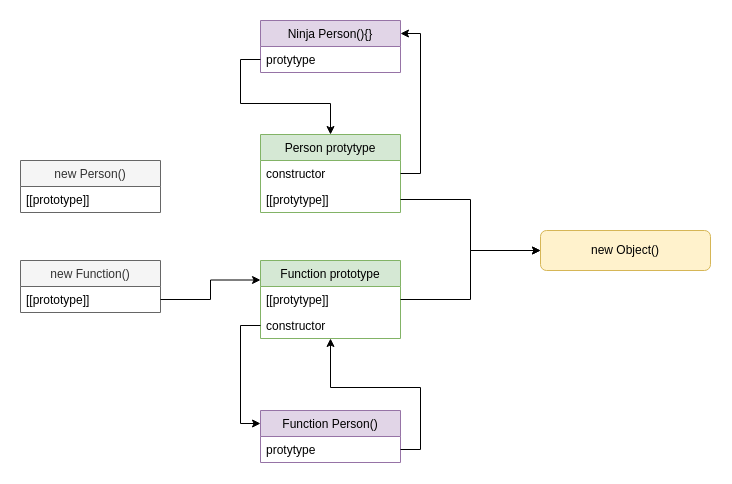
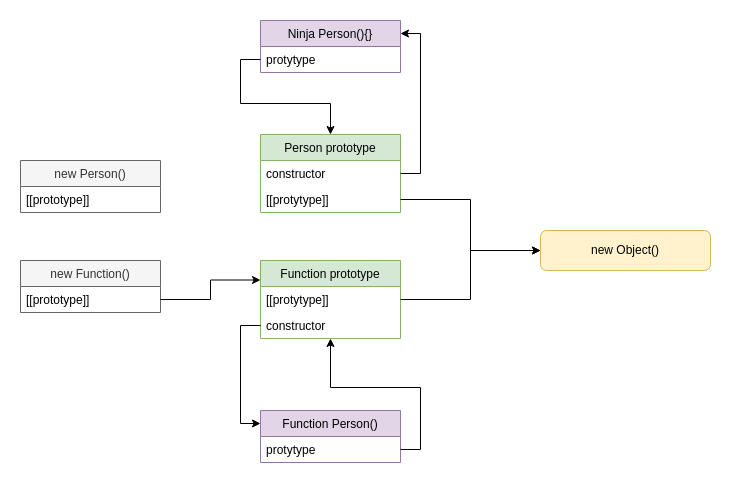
  <mxCell id="0" />
  <mxCell id="1" parent="0" />
  <mxCell id="2" value="new Object()" style="whiteSpace=wrap;html=1;fillColor=#fff2cc;strokeColor=#d6b656;rounded=1;" parent="1" vertex="1"><mxGeometry x="540" y="230" width="170" height="40" as="geometry" /></mxCell>
  <mxCell id="3" style="edgeStyle=orthogonalEdgeStyle;rounded=0;orthogonalLoop=1;jettySize=auto;html=1;exitX=0.5;exitY=0;exitDx=0;exitDy=0;" parent="1" source="4" edge="1"><mxGeometry relative="1" as="geometry"><mxPoint x="330" y="150" as="targetPoint" /></mxGeometry></mxCell>
- <mxCell id="4" value="Person protytype" style="swimlane;fontStyle=0;childLayout=stackLayout;horizontal=1;startSize=26;horizontalStack=0;resizeParent=1;resizeParentMax=0;resizeLast=0;collapsible=1;marginBottom=0;fillColor=#d5e8d4;strokeColor=#82b366;" parent="1" vertex="1"><mxGeometry x="260" y="134" width="140" height="78" as="geometry" /></mxCell>
+ <mxCell id="4" value="Person prototype" style="swimlane;fontStyle=0;childLayout=stackLayout;horizontal=1;startSize=26;horizontalStack=0;resizeParent=1;resizeParentMax=0;resizeLast=0;collapsible=1;marginBottom=0;fillColor=#d5e8d4;strokeColor=#82b366;" parent="1" vertex="1"><mxGeometry x="260" y="134" width="140" height="78" as="geometry" /></mxCell>
  <mxCell id="5" value="constructor" style="text;strokeColor=none;fillColor=none;align=left;verticalAlign=top;spacingLeft=4;spacingRight=4;overflow=hidden;rotatable=0;points=[[0,0.5],[1,0.5]];portConstraint=eastwest;" parent="4" vertex="1"><mxGeometry y="26" width="140" height="26" as="geometry" /></mxCell>
  <mxCell id="6" value="[[protytype]]" style="text;strokeColor=none;fillColor=none;align=left;verticalAlign=top;spacingLeft=4;spacingRight=4;overflow=hidden;rotatable=0;points=[[0,0.5],[1,0.5]];portConstraint=eastwest;" parent="4" vertex="1"><mxGeometry y="52" width="140" height="26" as="geometry" /></mxCell>
  <mxCell id="7" value="new Person()" style="swimlane;fontStyle=0;childLayout=stackLayout;horizontal=1;startSize=26;horizontalStack=0;resizeParent=1;resizeParentMax=0;resizeLast=0;collapsible=1;marginBottom=0;fillColor=#f5f5f5;strokeColor=#666666;fontColor=#333333;" parent="1" vertex="1"><mxGeometry x="20" y="160" width="140" height="52" as="geometry" /></mxCell>
  <mxCell id="8" value="[[prototype]]" style="text;strokeColor=none;fillColor=none;align=left;verticalAlign=top;spacingLeft=4;spacingRight=4;overflow=hidden;rotatable=0;points=[[0,0.5],[1,0.5]];portConstraint=eastwest;" parent="7" vertex="1"><mxGeometry y="26" width="140" height="26" as="geometry" /></mxCell>
  <mxCell id="9" style="edgeStyle=orthogonalEdgeStyle;rounded=0;orthogonalLoop=1;jettySize=auto;html=1;entryX=0;entryY=0.5;entryDx=0;entryDy=0;" parent="1" source="6" target="2" edge="1"><mxGeometry relative="1" as="geometry" /></mxCell>
  <mxCell id="10" value="Ninja Person(){}" style="swimlane;fontStyle=0;childLayout=stackLayout;horizontal=1;startSize=26;horizontalStack=0;resizeParent=1;resizeParentMax=0;resizeLast=0;collapsible=1;marginBottom=0;fillColor=#e1d5e7;strokeColor=#9673a6;" parent="1" vertex="1"><mxGeometry x="260" y="20" width="140" height="52" as="geometry" /></mxCell>
  <mxCell id="11" value="protytype" style="text;strokeColor=none;fillColor=none;align=left;verticalAlign=top;spacingLeft=4;spacingRight=4;overflow=hidden;rotatable=0;points=[[0,0.5],[1,0.5]];portConstraint=eastwest;" parent="10" vertex="1"><mxGeometry y="26" width="140" height="26" as="geometry" /></mxCell>
  <mxCell id="12" style="edgeStyle=orthogonalEdgeStyle;rounded=0;orthogonalLoop=1;jettySize=auto;html=1;entryX=0.5;entryY=0;entryDx=0;entryDy=0;" parent="1" source="11" target="4" edge="1"><mxGeometry relative="1" as="geometry" /></mxCell>
  <mxCell id="13" style="edgeStyle=orthogonalEdgeStyle;rounded=0;orthogonalLoop=1;jettySize=auto;html=1;entryX=1;entryY=0.25;entryDx=0;entryDy=0;exitX=1;exitY=0.5;exitDx=0;exitDy=0;" parent="1" source="5" target="10" edge="1"><mxGeometry relative="1" as="geometry"><mxPoint x="520" y="80" as="sourcePoint" /></mxGeometry></mxCell>
  <mxCell id="14" value="new Function()" style="swimlane;fontStyle=0;childLayout=stackLayout;horizontal=1;startSize=26;horizontalStack=0;resizeParent=1;resizeParentMax=0;resizeLast=0;collapsible=1;marginBottom=0;fillColor=#f5f5f5;strokeColor=#666666;fontColor=#333333;" parent="1" vertex="1"><mxGeometry x="20" y="260" width="140" height="52" as="geometry" /></mxCell>
  <mxCell id="15" value="[[prototype]]" style="text;strokeColor=none;fillColor=none;align=left;verticalAlign=top;spacingLeft=4;spacingRight=4;overflow=hidden;rotatable=0;points=[[0,0.5],[1,0.5]];portConstraint=eastwest;" parent="14" vertex="1"><mxGeometry y="26" width="140" height="26" as="geometry" /></mxCell>
  <mxCell id="16" value="Function prototype" style="swimlane;fontStyle=0;childLayout=stackLayout;horizontal=1;startSize=26;horizontalStack=0;resizeParent=1;resizeParentMax=0;resizeLast=0;collapsible=1;marginBottom=0;fillColor=#d5e8d4;strokeColor=#82b366;" parent="1" vertex="1"><mxGeometry x="260" y="260" width="140" height="78" as="geometry" /></mxCell>
  <mxCell id="17" value="[[protytype]]" style="text;strokeColor=none;fillColor=none;align=left;verticalAlign=top;spacingLeft=4;spacingRight=4;overflow=hidden;rotatable=0;points=[[0,0.5],[1,0.5]];portConstraint=eastwest;" parent="16" vertex="1"><mxGeometry y="26" width="140" height="26" as="geometry" /></mxCell>
  <mxCell id="18" value="constructor" style="text;strokeColor=none;fillColor=none;align=left;verticalAlign=top;spacingLeft=4;spacingRight=4;overflow=hidden;rotatable=0;points=[[0,0.5],[1,0.5]];portConstraint=eastwest;" parent="16" vertex="1"><mxGeometry y="52" width="140" height="26" as="geometry" /></mxCell>
  <mxCell id="19" style="edgeStyle=orthogonalEdgeStyle;rounded=0;orthogonalLoop=1;jettySize=auto;html=1;entryX=0;entryY=0.25;entryDx=0;entryDy=0;" parent="1" source="15" target="16" edge="1"><mxGeometry relative="1" as="geometry" /></mxCell>
  <mxCell id="20" style="edgeStyle=orthogonalEdgeStyle;rounded=0;orthogonalLoop=1;jettySize=auto;html=1;entryX=0;entryY=0.5;entryDx=0;entryDy=0;" parent="1" source="17" target="2" edge="1"><mxGeometry relative="1" as="geometry" /></mxCell>
  <mxCell id="21" value="Function Person()" style="swimlane;fontStyle=0;childLayout=stackLayout;horizontal=1;startSize=26;horizontalStack=0;resizeParent=1;resizeParentMax=0;resizeLast=0;collapsible=1;marginBottom=0;fillColor=#e1d5e7;strokeColor=#9673a6;" parent="1" vertex="1"><mxGeometry x="260" y="410" width="140" height="52" as="geometry" /></mxCell>
  <mxCell id="22" value="protytype" style="text;strokeColor=none;fillColor=none;align=left;verticalAlign=top;spacingLeft=4;spacingRight=4;overflow=hidden;rotatable=0;points=[[0,0.5],[1,0.5]];portConstraint=eastwest;" parent="21" vertex="1"><mxGeometry y="26" width="140" height="26" as="geometry" /></mxCell>
  <mxCell id="23" style="edgeStyle=orthogonalEdgeStyle;rounded=0;orthogonalLoop=1;jettySize=auto;html=1;entryX=0;entryY=0.25;entryDx=0;entryDy=0;" parent="1" source="18" target="21" edge="1"><mxGeometry relative="1" as="geometry" /></mxCell>
  <mxCell id="24" style="edgeStyle=orthogonalEdgeStyle;rounded=0;orthogonalLoop=1;jettySize=auto;html=1;exitX=1;exitY=0.5;exitDx=0;exitDy=0;" parent="1" source="22" target="16" edge="1"><mxGeometry relative="1" as="geometry" /></mxCell>
